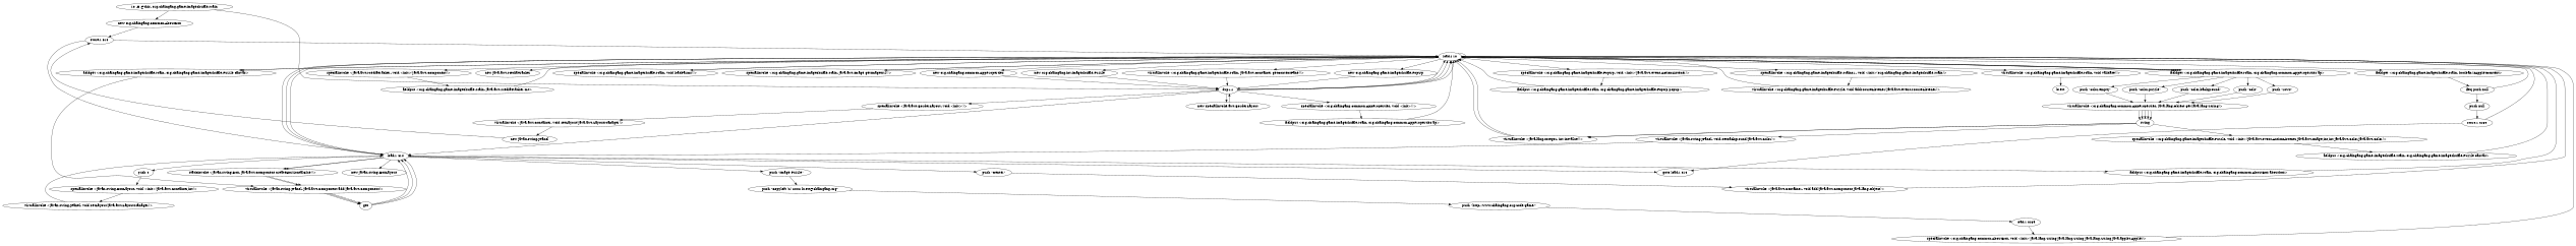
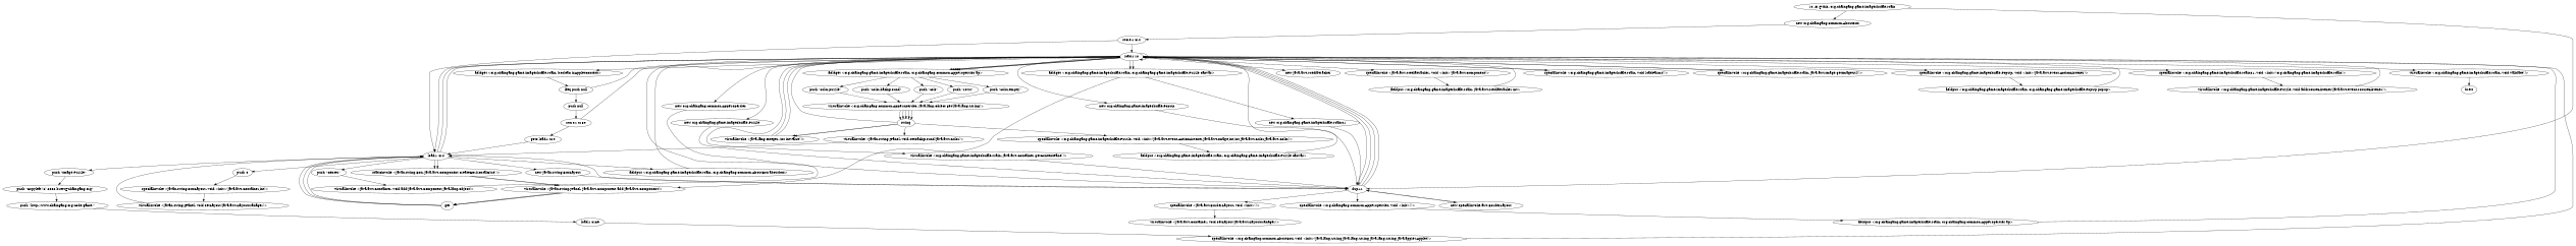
  digraph {
    "r0 := @this: org.chaingang.game.imageshuffle.Main"
    "new org.chaingang.common.AboutBox"
    "dup1.r"
    "store.r $r4"
    "load.r r0"
    "load.r $r4"
    "fieldget <org.chaingang.game.imageshuffle.Main: boolean isAppletContext>"
    "new org.chaingang.common.AppProperties"
    "new java.awt.MediaTracker"
    "specialinvoke <java.awt.MediaTracker: void <init>(java.awt.Component)>"
    "specialinvoke <org.chaingang.game.imageshuffle.Main: void loadParms()>"
-   "new org.chaingang.game.imageshuffle.Puzzle" [label="new org.chaingang.int.imageshuffle.Puzzle"]
+   "new org.chaingang.game.imageshuffle.Puzzle"
    "specialinvoke <org.chaingang.game.imageshuffle.Main: java.awt.Image getImageUrl()>"
    "fieldget <org.chaingang.game.imageshuffle.Main: org.chaingang.common.AppProperties ap>"
    "virtualinvoke <org.chaingang.game.imageshuffle.Main: java.awt.Container getContentPane()>"
    "fieldget <org.chaingang.game.imageshuffle.Main: org.chaingang.game.imageshuffle.Puzzle canvas>"
    "new org.chaingang.game.imageshuffle.PopUp"
    "specialinvoke <org.chaingang.game.imageshuffle.PopUp: void <init>(java.awt.event.ActionListener)>"
    "specialinvoke <org.chaingang.game.imageshuffle.Main$1: void <init>(org.chaingang.game.imageshuffle.Main)>"
    "virtualinvoke <org.chaingang.game.imageshuffle.Main: void validate()>"
    "push \"Image Puzzle\""
    "fieldput <org.chaingang.game.imageshuffle.Main: org.chaingang.common.AboutBox aboutbox>"
    "new javax.swing.BoxLayout"
    n24 [label="push 4"]
    "staticinvoke <javax.swing.Box: java.awt.Component createHorizontalGlue()>"
    "push \"Center\""
    "ifeq push null"
    "store.r $r39"
    "goto load.r $r4"
    "fieldput <org.chaingang.game.imageshuffle.Main: java.awt.MediaTracker mt>"
    "push \"cols\""
    "push \"rows\""
    "push \"color.empty\""
    "push \"color.puzzle\""
    "push \"color.background\""
    "virtualinvoke <javax.swing.JPanel: java.awt.Component add(java.awt.Component)>"
+   "new org.chaingang.game.imageshuffle.Main$1"
    "fieldput <org.chaingang.game.imageshuffle.Main: org.chaingang.game.imageshuffle.PopUp popup>"
    "virtualinvoke <org.chaingang.game.imageshuffle.Puzzle: void addMouseListener(java.awt.event.MouseListener)>"
    n40 [label=brett]
    "push null"
    "push \"Copyleft (c) 2002 brett@chaingang.org\""
    "specialinvoke <javax.swing.BoxLayout: void <init>(java.awt.Container,int)>"
    "virtualinvoke <java.awt.Container: void add(java.awt.Component,java.lang.Object)>"
    "push \"http://www.chaingang.org/code/game/\""
    "load.r $r39"
    "specialinvoke <org.chaingang.common.AboutBox: void <init>(java.lang.String,java.lang.String,java.lang.String,java.applet.Applet)>"
    "specialinvoke <org.chaingang.common.AppProperties: void <init>()>"
    n49 [label="new specialinvoke.awt.BorderLayout"]
    "specialinvoke <java.awt.BorderLayout: void <init>()>"
    "fieldput <org.chaingang.game.imageshuffle.Main: org.chaingang.common.AppProperties ap>"
    "virtualinvoke <java.awt.Container: void setLayout(java.awt.LayoutManager)>"
    "virtualinvoke <org.chaingang.common.AppProperties: java.lang.Object get(java.lang.String)>"
    n54 [label=swing]
    "virtualinvoke <java.lang.Integer: int intValue()>"
    "specialinvoke <org.chaingang.game.imageshuffle.Puzzle: void <init>(java.awt.event.ActionListener,java.awt.Image,int,int,java.awt.Color,java.awt.Color)>"
    "virtualinvoke <javax.swing.JPanel: void setBackground(java.awt.Color)>"
    "fieldput <org.chaingang.game.imageshuffle.Main: org.chaingang.game.imageshuffle.Puzzle canvas>"
-   "new javax.swing.JPanel"
    "virtualinvoke <javax.swing.JPanel: void setLayout(java.awt.LayoutManager)>"
    n61 [label=get]
    "r0 := @this: org.chaingang.game.imageshuffle.Main" -> "new org.chaingang.common.AboutBox"
    "r0 := @this: org.chaingang.game.imageshuffle.Main" -> "dup1.r"
    "new org.chaingang.common.AboutBox" -> "store.r $r4"
    "dup1.r" -> "load.r r0"
    "dup1.r" -> "load.r r0"
    "dup1.r" -> "load.r r0"
    "dup1.r" -> "load.r r0"
    "dup1.r" -> "load.r $r4"
    "dup1.r" -> "specialinvoke <org.chaingang.common.AppProperties: void <init>()>"
    "dup1.r" -> n49
    "dup1.r" -> "specialinvoke <java.awt.BorderLayout: void <init>()>"
    "store.r $r4" -> "load.r r0"
    "store.r $r4" -> "load.r $r4"
    "load.r r0" -> "load.r r0"
    "load.r r0" -> "load.r $r4"
    "load.r r0" -> "fieldget <org.chaingang.game.imageshuffle.Main: boolean isAppletContext>"
    "load.r r0" -> "new org.chaingang.common.AppProperties"
    "load.r r0" -> "new java.awt.MediaTracker"
    "load.r r0" -> "specialinvoke <java.awt.MediaTracker: void <init>(java.awt.Component)>"
    "load.r r0" -> "specialinvoke <org.chaingang.game.imageshuffle.Main: void loadParms()>"
    "load.r r0" -> "new org.chaingang.game.imageshuffle.Puzzle"
    "load.r r0" -> "specialinvoke <org.chaingang.game.imageshuffle.Main: java.awt.Image getImageUrl()>"
    "load.r r0" -> "fieldget <org.chaingang.game.imageshuffle.Main: org.chaingang.common.AppProperties ap>"
    "load.r r0" -> "fieldget <org.chaingang.game.imageshuffle.Main: org.chaingang.common.AppProperties ap>"
    "load.r r0" -> "fieldget <org.chaingang.game.imageshuffle.Main: org.chaingang.common.AppProperties ap>"
    "load.r r0" -> "fieldget <org.chaingang.game.imageshuffle.Main: org.chaingang.common.AppProperties ap>"
    "load.r r0" -> "fieldget <org.chaingang.game.imageshuffle.Main: org.chaingang.common.AppProperties ap>"
    "load.r r0" -> "virtualinvoke <org.chaingang.game.imageshuffle.Main: java.awt.Container getContentPane()>"
    "load.r r0" -> "fieldget <org.chaingang.game.imageshuffle.Main: org.chaingang.game.imageshuffle.Puzzle canvas>"
    "load.r r0" -> "fieldget <org.chaingang.game.imageshuffle.Main: org.chaingang.game.imageshuffle.Puzzle canvas>"
    "load.r r0" -> "new org.chaingang.game.imageshuffle.PopUp"
    "load.r r0" -> "specialinvoke <org.chaingang.game.imageshuffle.PopUp: void <init>(java.awt.event.ActionListener)>"
    "load.r r0" -> "specialinvoke <org.chaingang.game.imageshuffle.Main$1: void <init>(org.chaingang.game.imageshuffle.Main)>"
    "load.r r0" -> "virtualinvoke <org.chaingang.game.imageshuffle.Main: void validate()>"
    "load.r $r4" -> "load.r r0"
    "load.r $r4" -> "load.r r0"
    "load.r $r4" -> "push \"Image Puzzle\""
    "load.r $r4" -> "fieldput <org.chaingang.game.imageshuffle.Main: org.chaingang.common.AboutBox aboutbox>"
    "load.r $r4" -> "new javax.swing.BoxLayout"
    "load.r $r4" -> n24
    "load.r $r4" -> "staticinvoke <javax.swing.Box: java.awt.Component createHorizontalGlue()>"
    "load.r $r4" -> "staticinvoke <javax.swing.Box: java.awt.Component createHorizontalGlue()>"
    "load.r $r4" -> "push \"Center\""
    "fieldget <org.chaingang.game.imageshuffle.Main: boolean isAppletContext>" -> "ifeq push null"
    "new org.chaingang.common.AppProperties" -> "dup1.r"
    "specialinvoke <java.awt.MediaTracker: void <init>(java.awt.Component)>" -> "fieldput <org.chaingang.game.imageshuffle.Main: java.awt.MediaTracker mt>"
    "specialinvoke <org.chaingang.game.imageshuffle.Main: void loadParms()>" -> "load.r r0"
    "new org.chaingang.game.imageshuffle.Puzzle" -> "dup1.r"
    "specialinvoke <org.chaingang.game.imageshuffle.Main: java.awt.Image getImageUrl()>" -> "load.r r0"
    "fieldget <org.chaingang.game.imageshuffle.Main: org.chaingang.common.AppProperties ap>" -> "push \"cols\""
    "fieldget <org.chaingang.game.imageshuffle.Main: org.chaingang.common.AppProperties ap>" -> "push \"rows\""
    "fieldget <org.chaingang.game.imageshuffle.Main: org.chaingang.common.AppProperties ap>" -> "push \"color.empty\""
    "fieldget <org.chaingang.game.imageshuffle.Main: org.chaingang.common.AppProperties ap>" -> "push \"color.puzzle\""
    "fieldget <org.chaingang.game.imageshuffle.Main: org.chaingang.common.AppProperties ap>" -> "push \"color.background\""
    "virtualinvoke <org.chaingang.game.imageshuffle.Main: java.awt.Container getContentPane()>" -> "dup1.r"
    "fieldget <org.chaingang.game.imageshuffle.Main: org.chaingang.game.imageshuffle.Puzzle canvas>" -> "virtualinvoke <javax.swing.JPanel: java.awt.Component add(java.awt.Component)>"
+   "fieldget <org.chaingang.game.imageshuffle.Main: org.chaingang.game.imageshuffle.Puzzle canvas>" -> "new org.chaingang.game.imageshuffle.Main$1"
    "new org.chaingang.game.imageshuffle.PopUp" -> "dup1.r"
    "specialinvoke <org.chaingang.game.imageshuffle.PopUp: void <init>(java.awt.event.ActionListener)>" -> "fieldput <org.chaingang.game.imageshuffle.Main: org.chaingang.game.imageshuffle.PopUp popup>"
    "specialinvoke <org.chaingang.game.imageshuffle.Main$1: void <init>(org.chaingang.game.imageshuffle.Main)>" -> "virtualinvoke <org.chaingang.game.imageshuffle.Puzzle: void addMouseListener(java.awt.event.MouseListener)>"
    "virtualinvoke <org.chaingang.game.imageshuffle.Main: void validate()>" -> n40
    "push \"Image Puzzle\"" -> "push \"Copyleft (c) 2002 brett@chaingang.org\""
    "fieldput <org.chaingang.game.imageshuffle.Main: org.chaingang.common.AboutBox aboutbox>" -> "load.r r0"
+   "new javax.swing.BoxLayout" -> "dup1.r"
    n24 -> "specialinvoke <javax.swing.BoxLayout: void <init>(java.awt.Container,int)>"
    "staticinvoke <javax.swing.Box: java.awt.Component createHorizontalGlue()>" -> "virtualinvoke <javax.swing.JPanel: java.awt.Component add(java.awt.Component)>"
    "staticinvoke <javax.swing.Box: java.awt.Component createHorizontalGlue()>" -> "virtualinvoke <javax.swing.JPanel: java.awt.Component add(java.awt.Component)>"
    "push \"Center\"" -> "virtualinvoke <java.awt.Container: void add(java.awt.Component,java.lang.Object)>"
    "ifeq push null" -> "load.r r0"
    "ifeq push null" -> "push null"
    "store.r $r39" -> "load.r r0"
    "store.r $r39" -> "goto load.r $r4"
-   "load.r $r4" -> "goto load.r $r4"
+   "goto load.r $r4" -> "load.r $r4"
    "fieldput <org.chaingang.game.imageshuffle.Main: java.awt.MediaTracker mt>" -> "load.r r0"
    "push \"cols\"" -> "virtualinvoke <org.chaingang.common.AppProperties: java.lang.Object get(java.lang.String)>"
    "push \"rows\"" -> "virtualinvoke <org.chaingang.common.AppProperties: java.lang.Object get(java.lang.String)>"
    "push \"color.empty\"" -> "virtualinvoke <org.chaingang.common.AppProperties: java.lang.Object get(java.lang.String)>"
    "push \"color.puzzle\"" -> "virtualinvoke <org.chaingang.common.AppProperties: java.lang.Object get(java.lang.String)>"
    "push \"color.background\"" -> "virtualinvoke <org.chaingang.common.AppProperties: java.lang.Object get(java.lang.String)>"
    "virtualinvoke <javax.swing.JPanel: java.awt.Component add(java.awt.Component)>" -> n61
    "virtualinvoke <javax.swing.JPanel: java.awt.Component add(java.awt.Component)>" -> n61
    "virtualinvoke <javax.swing.JPanel: java.awt.Component add(java.awt.Component)>" -> n61
+   "new org.chaingang.game.imageshuffle.Main$1" -> "dup1.r"
    "fieldput <org.chaingang.game.imageshuffle.Main: org.chaingang.game.imageshuffle.PopUp popup>" -> "load.r r0"
    "virtualinvoke <org.chaingang.game.imageshuffle.Puzzle: void addMouseListener(java.awt.event.MouseListener)>" -> "load.r r0"
    "push null" -> "store.r $r39"
    "push \"Copyleft (c) 2002 brett@chaingang.org\"" -> "push \"http://www.chaingang.org/code/game/\""
    "specialinvoke <javax.swing.BoxLayout: void <init>(java.awt.Container,int)>" -> "virtualinvoke <javax.swing.JPanel: void setLayout(java.awt.LayoutManager)>"
    "virtualinvoke <java.awt.Container: void add(java.awt.Component,java.lang.Object)>" -> "load.r r0"
    "push \"http://www.chaingang.org/code/game/\"" -> "load.r $r39"
    "load.r $r39" -> "specialinvoke <org.chaingang.common.AboutBox: void <init>(java.lang.String,java.lang.String,java.lang.String,java.applet.Applet)>"
    "specialinvoke <org.chaingang.common.AboutBox: void <init>(java.lang.String,java.lang.String,java.lang.String,java.applet.Applet)>" -> "load.r r0"
    "specialinvoke <org.chaingang.common.AppProperties: void <init>()>" -> "fieldput <org.chaingang.game.imageshuffle.Main: org.chaingang.common.AppProperties ap>"
    n49 -> "dup1.r"
    "specialinvoke <java.awt.BorderLayout: void <init>()>" -> "virtualinvoke <java.awt.Container: void setLayout(java.awt.LayoutManager)>"
    "fieldput <org.chaingang.game.imageshuffle.Main: org.chaingang.common.AppProperties ap>" -> "load.r r0"
-   "virtualinvoke <java.awt.Container: void setLayout(java.awt.LayoutManager)>" -> "new javax.swing.JPanel"
    "virtualinvoke <org.chaingang.common.AppProperties: java.lang.Object get(java.lang.String)>" -> n54
    "virtualinvoke <org.chaingang.common.AppProperties: java.lang.Object get(java.lang.String)>" -> n54
    "virtualinvoke <org.chaingang.common.AppProperties: java.lang.Object get(java.lang.String)>" -> n54
    "virtualinvoke <org.chaingang.common.AppProperties: java.lang.Object get(java.lang.String)>" -> n54
    "virtualinvoke <org.chaingang.common.AppProperties: java.lang.Object get(java.lang.String)>" -> n54
+   n54 -> "load.r r0"
    n54 -> "virtualinvoke <java.lang.Integer: int intValue()>"
    n54 -> "virtualinvoke <java.lang.Integer: int intValue()>"
    n54 -> "specialinvoke <org.chaingang.game.imageshuffle.Puzzle: void <init>(java.awt.event.ActionListener,java.awt.Image,int,int,java.awt.Color,java.awt.Color)>"
    n54 -> "virtualinvoke <javax.swing.JPanel: void setBackground(java.awt.Color)>"
    "virtualinvoke <java.lang.Integer: int intValue()>" -> "load.r r0"
    "virtualinvoke <java.lang.Integer: int intValue()>" -> "load.r r0"
    "specialinvoke <org.chaingang.game.imageshuffle.Puzzle: void <init>(java.awt.event.ActionListener,java.awt.Image,int,int,java.awt.Color,java.awt.Color)>" -> "fieldput <org.chaingang.game.imageshuffle.Main: org.chaingang.game.imageshuffle.Puzzle canvas>"
    "virtualinvoke <javax.swing.JPanel: void setBackground(java.awt.Color)>" -> "load.r $r4"
    "fieldput <org.chaingang.game.imageshuffle.Main: org.chaingang.game.imageshuffle.Puzzle canvas>" -> "load.r r0"
-   "new javax.swing.JPanel" -> "store.r $r4"
    "virtualinvoke <javax.swing.JPanel: void setLayout(java.awt.LayoutManager)>" -> "load.r $r4"
    n61 -> "load.r $r4"
    n61 -> "load.r $r4"
    n61 -> "load.r $r4"
  }
